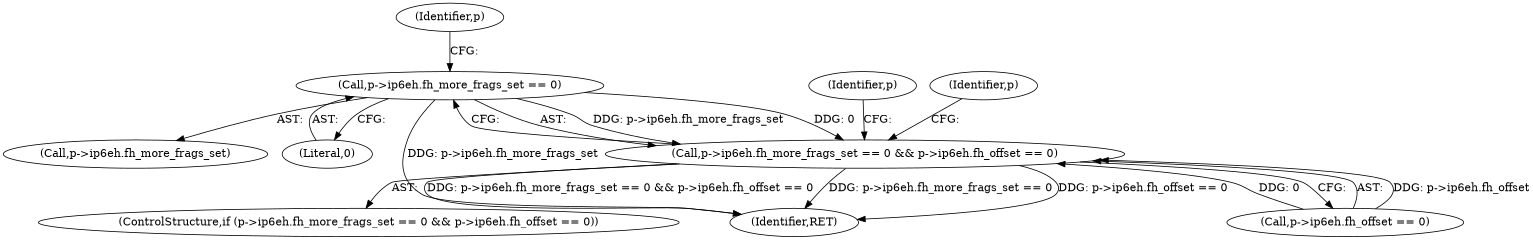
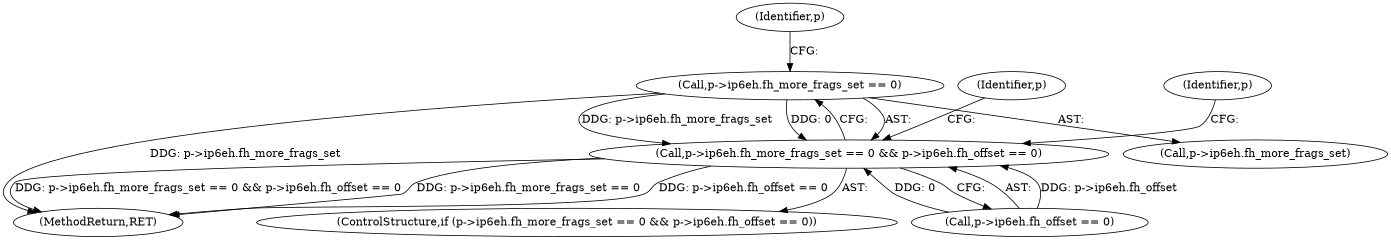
  digraph {
    n1 [label="(Call,p->ip6eh.fh_more_frags_set == 0)"]
    n2 [label="(Call,p->ip6eh.fh_more_frags_set == 0 && p->ip6eh.fh_offset == 0)"]
-   n3 [label="(Identifier,RET)"]
-   n4 [label="(Literal,0)"]
+   n3 [label="(MethodReturn,RET)"]
    n5 [label="(Call,p->ip6eh.fh_more_frags_set)"]
    n6 [label="(ControlStructure,if (p->ip6eh.fh_more_frags_set == 0 && p->ip6eh.fh_offset == 0))"]
    n7 [label="(Call,p->ip6eh.fh_offset == 0)"]
    n8 [label="(Identifier,p)"]
    n9 [label="(Identifier,p)"]
    n10 [label="(Identifier,p)"]
    n1 -> n2 [label="AST: "]
    n1 -> n2 [label="DDG: p->ip6eh.fh_more_frags_set"]
    n1 -> n2 [label="DDG: 0"]
    n1 -> n3 [label="DDG: p->ip6eh.fh_more_frags_set"]
-   n1 -> n4 [label="CFG: "]
    n1 -> n5 [label="AST: "]
    n2 -> n1 [label="CFG: "]
    n2 -> n3 [label="DDG: p->ip6eh.fh_offset == 0"]
    n2 -> n3 [label="DDG: p->ip6eh.fh_more_frags_set == 0 && p->ip6eh.fh_offset == 0"]
    n2 -> n3 [label="DDG: p->ip6eh.fh_more_frags_set == 0"]
    n2 -> n6 [label="AST: "]
    n2 -> n7 [label="CFG: "]
-   n4 -> n1 [label="AST: "]
    n7 -> n2 [label="AST: "]
    n7 -> n2 [label="DDG: p->ip6eh.fh_offset"]
    n7 -> n2 [label="DDG: 0"]
    n8 -> n2 [label="CFG: "]
    n9 -> n1 [label="CFG: "]
    n10 -> n2 [label="CFG: "]
  }
